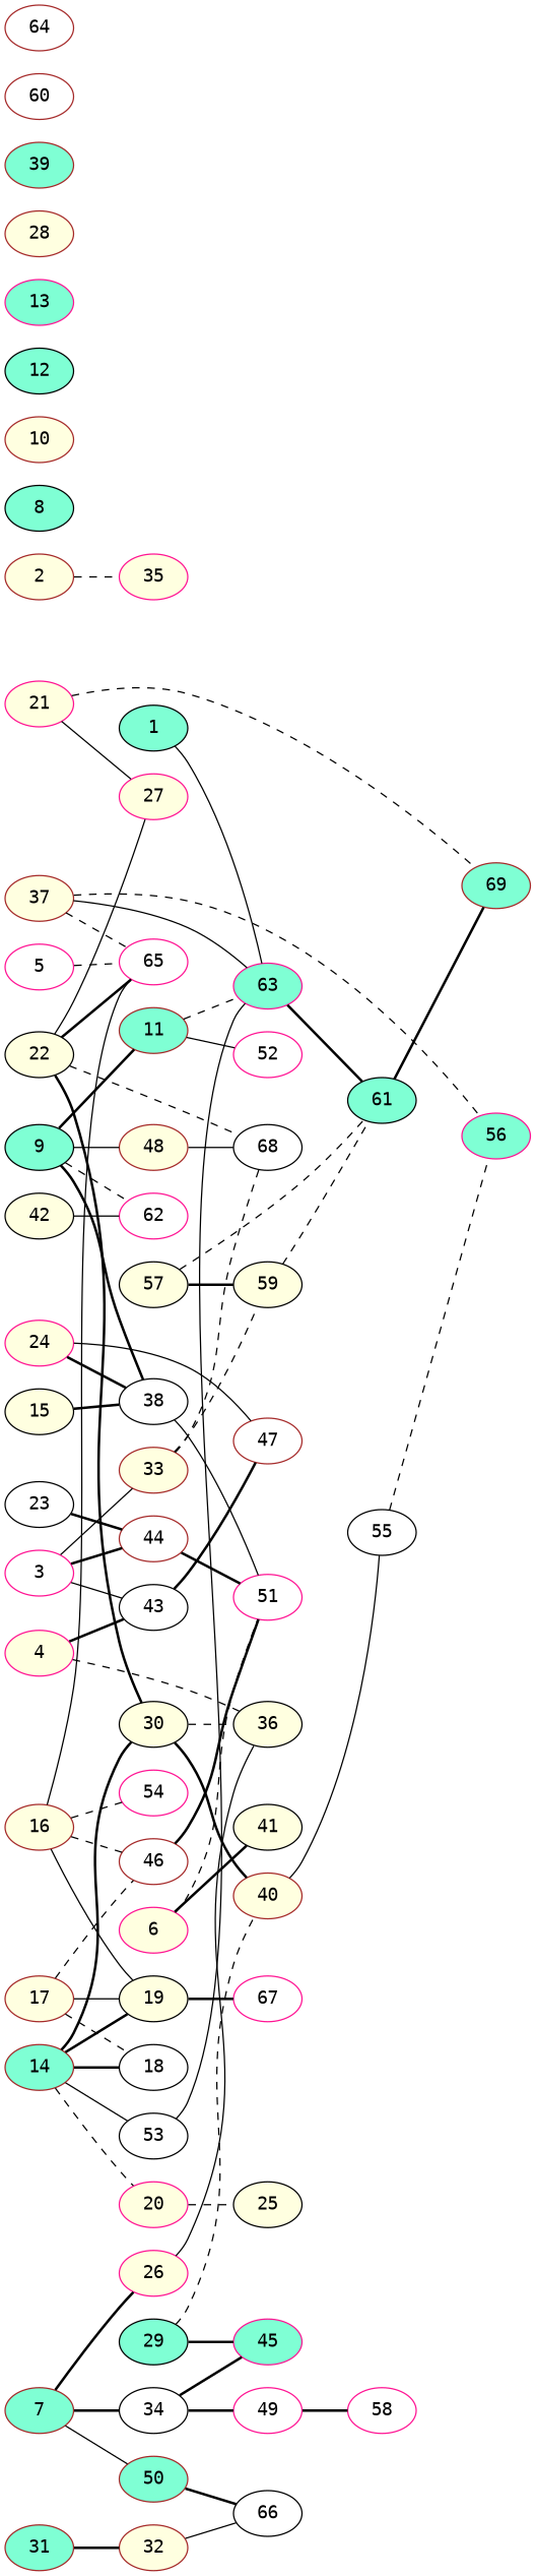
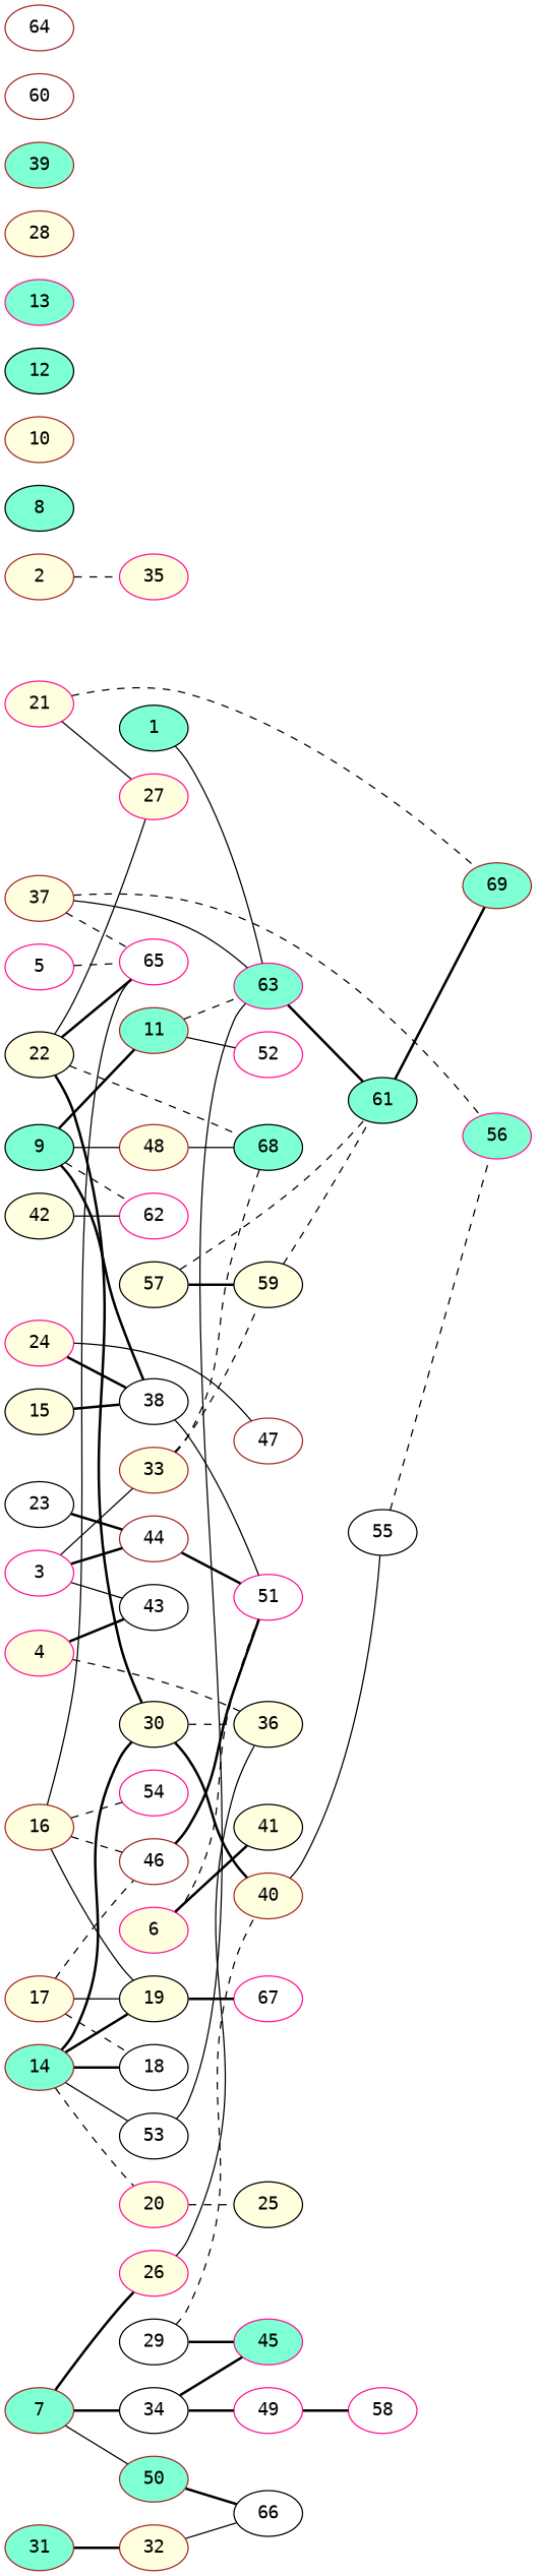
  graph {
    fontname="DejaVu Sans Mono"
    rankdir=LR
    node [color=black fillcolor=lightyellow fontname="DejaVu Sans Mono" style=filled]
    edge [fontname="DejaVu Sans Mono" style=bold]
    1 [fillcolor=aquamarine]
    63 [color=deeppink fillcolor=aquamarine]
    61 [fillcolor=aquamarine]
    2 [color=brown]
    35 [color=deeppink]
    3 [color=deeppink fillcolor=white]
    33 [color=brown]
    43 [fillcolor=white]
    44 [color=brown fillcolor=white]
-   68 [fillcolor=white]
+   68 [fillcolor=aquamarine]
    59
    47 [color=brown fillcolor=white]
    51 [color=deeppink fillcolor=white]
    4 [color=deeppink]
    36
    5 [color=deeppink fillcolor=white]
    65 [color=deeppink fillcolor=white]
    6 [color=deeppink]
    41
    7 [color=brown fillcolor=aquamarine]
    26 [color=deeppink]
    34 [fillcolor=white]
    50 [color=brown fillcolor=aquamarine]
    45 [color=deeppink fillcolor=aquamarine]
    49 [color=deeppink fillcolor=white]
    66 [fillcolor=white]
    8 [fillcolor=aquamarine]
    9 [fillcolor=aquamarine]
    11 [color=brown fillcolor=aquamarine]
    38 [fillcolor=white]
    48 [color=brown]
    62 [color=deeppink fillcolor=white]
    52 [color=deeppink fillcolor=white]
    10 [color=brown]
    12 [fillcolor=aquamarine]
    13 [color=deeppink fillcolor=aquamarine]
    14 [color=brown fillcolor=aquamarine]
    18 [fillcolor=white]
    19
    20 [color=deeppink]
    30
    53 [fillcolor=white]
    67 [color=deeppink fillcolor=white]
    25
    40 [color=brown]
    15
    16 [color=brown]
    46 [color=brown fillcolor=white]
    54 [color=deeppink fillcolor=white]
    17 [color=brown]
    21 [color=deeppink]
    27 [color=deeppink]
    69 [color=brown fillcolor=aquamarine]
    22
    23 [fillcolor=white]
    24 [color=deeppink]
    28 [color=brown]
-   29 [fillcolor=aquamarine]
+   29 [fillcolor=white]
    55 [fillcolor=white]
    31 [color=brown fillcolor=aquamarine]
    32 [color=brown]
    58 [color=deeppink fillcolor=white]
    37 [color=brown]
    56 [color=deeppink fillcolor=aquamarine]
    39 [color=brown fillcolor=aquamarine]
    42
    57
    60 [color=brown fillcolor=white]
    64 [color=brown fillcolor=white]
    1 -- 63 [style=solid]
    63 -- 61
    61 -- 69
    2 -- 35 [style=dashed]
    3 -- 33 [style=solid]
    3 -- 43 [style=solid]
    3 -- 44
    33 -- 68 [style=dashed]
    33 -- 59 [style=dashed]
-   43 -- 47
    44 -- 51
    59 -- 61 [style=dashed]
    4 -- 43
    4 -- 36 [style=dashed]
    5 -- 65 [style=dashed]
    6 -- 51 [style=dashed]
    6 -- 41
    7 -- 26
    7 -- 34
    7 -- 50 [style=solid]
    26 -- 36 [style=solid]
    34 -- 45
    34 -- 49
    50 -- 66
    49 -- 58
    9 -- 11
    9 -- 38
    9 -- 48 [style=solid]
    9 -- 62 [style=dashed]
    11 -- 63 [style=dashed]
    11 -- 52 [style=solid]
    38 -- 51 [style=solid]
    48 -- 68 [style=solid]
    14 -- 18
    14 -- 19
    14 -- 20 [style=dashed]
    14 -- 30
    14 -- 53 [style=solid]
    19 -- 67
    20 -- 25 [style=dashed]
    30 -- 36 [style=dashed]
    30 -- 40
    53 -- 63 [style=solid]
    40 -- 55 [style=solid]
    15 -- 38
    16 -- 65 [style=solid]
    16 -- 19 [style=solid]
    16 -- 46 [style=dashed]
    16 -- 54 [style=dashed]
    46 -- 51
    17 -- 18 [style=dashed]
    17 -- 19 [style=solid]
    17 -- 46 [style=dashed]
    21 -- 27 [style=solid]
    21 -- 69 [style=dashed]
    22 -- 68 [style=dashed]
    22 -- 65
    22 -- 30
    22 -- 27 [style=solid]
    23 -- 44
    24 -- 47 [style=solid]
    24 -- 38
    29 -- 45
    29 -- 40 [style=dashed]
    55 -- 56 [style=dashed]
    31 -- 32
    32 -- 66 [style=solid]
    37 -- 63 [style=solid]
    37 -- 65 [style=dashed]
    37 -- 56 [style=dashed]
    42 -- 62 [style=solid]
    57 -- 61 [style=dashed]
    57 -- 59
  }
